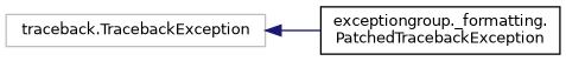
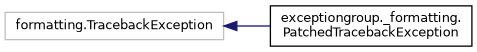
  digraph {
    rankdir=LR
    node [fillcolor=white fontname=Helvetica fontsize=10 shape=record style=filled]
-   n1 [color=grey75 height=0.2 label="traceback.TracebackException" width=0.4]
+   n1 [color=grey75 height=0.2 label="formatting.TracebackException" width=0.4]
    n2 [color=black height=0.2 label="exceptiongroup._formatting.\lPatchedTracebackException" width=0.4]
    n1 -> n2 [color=midnightblue dir=back fontname=Helvetica fontsize=10 labelfontname=Helvetica labelfontsize=10 style=solid]
  }
